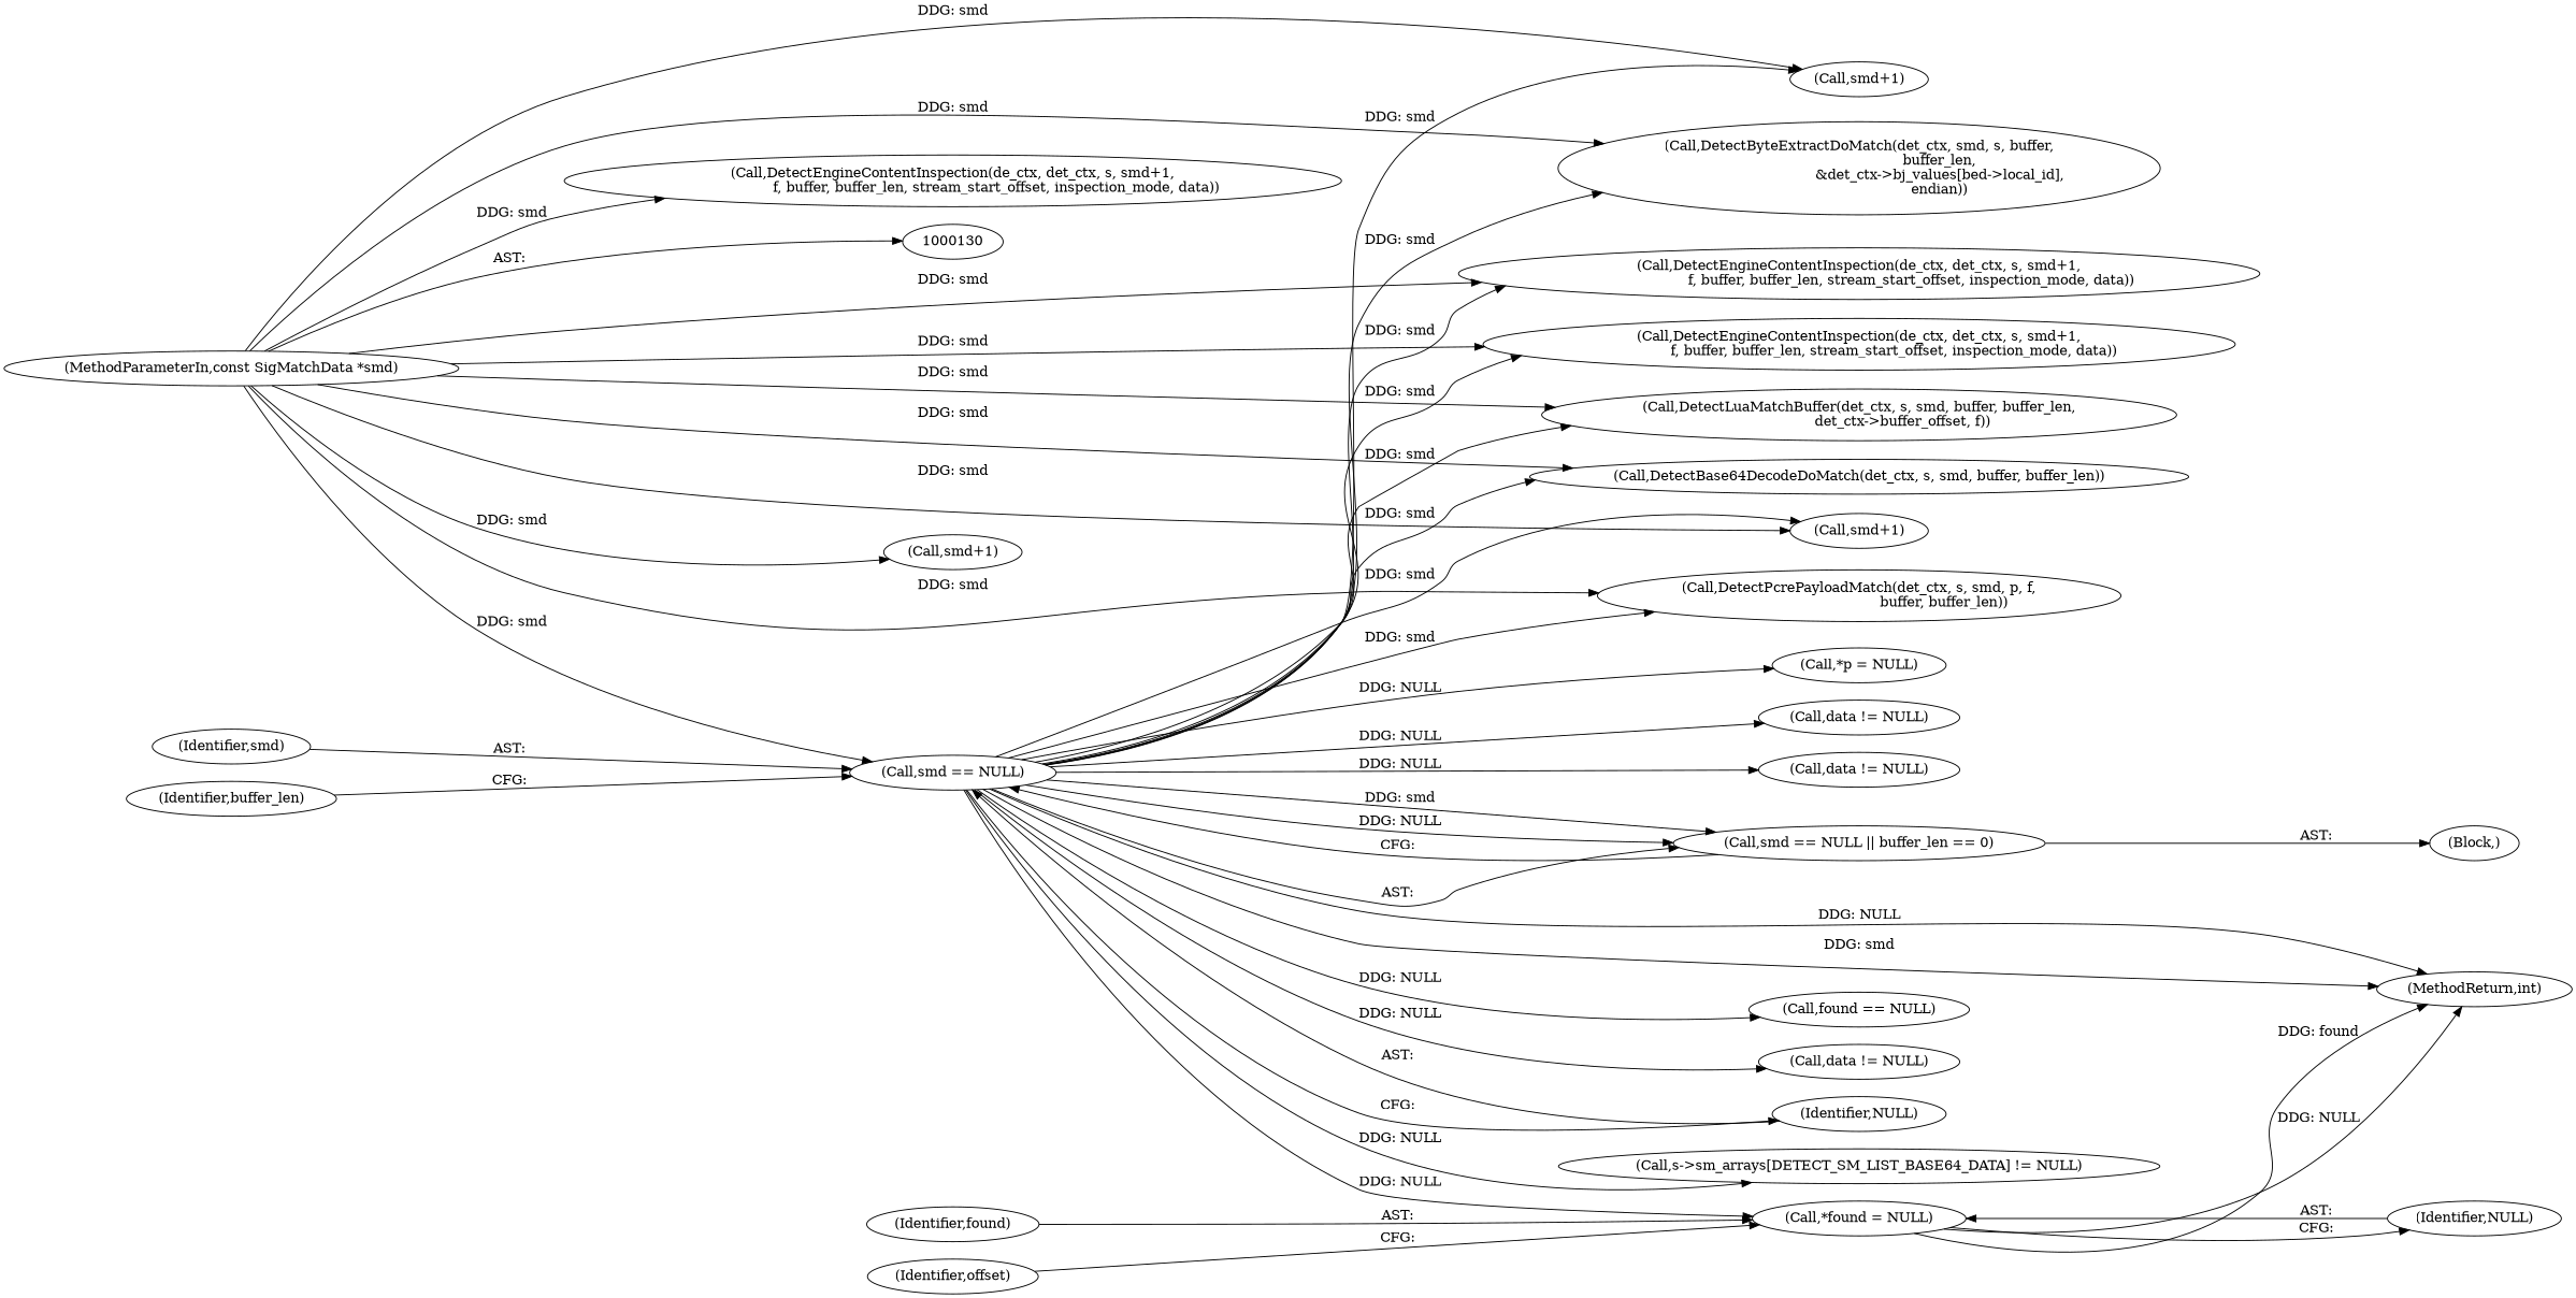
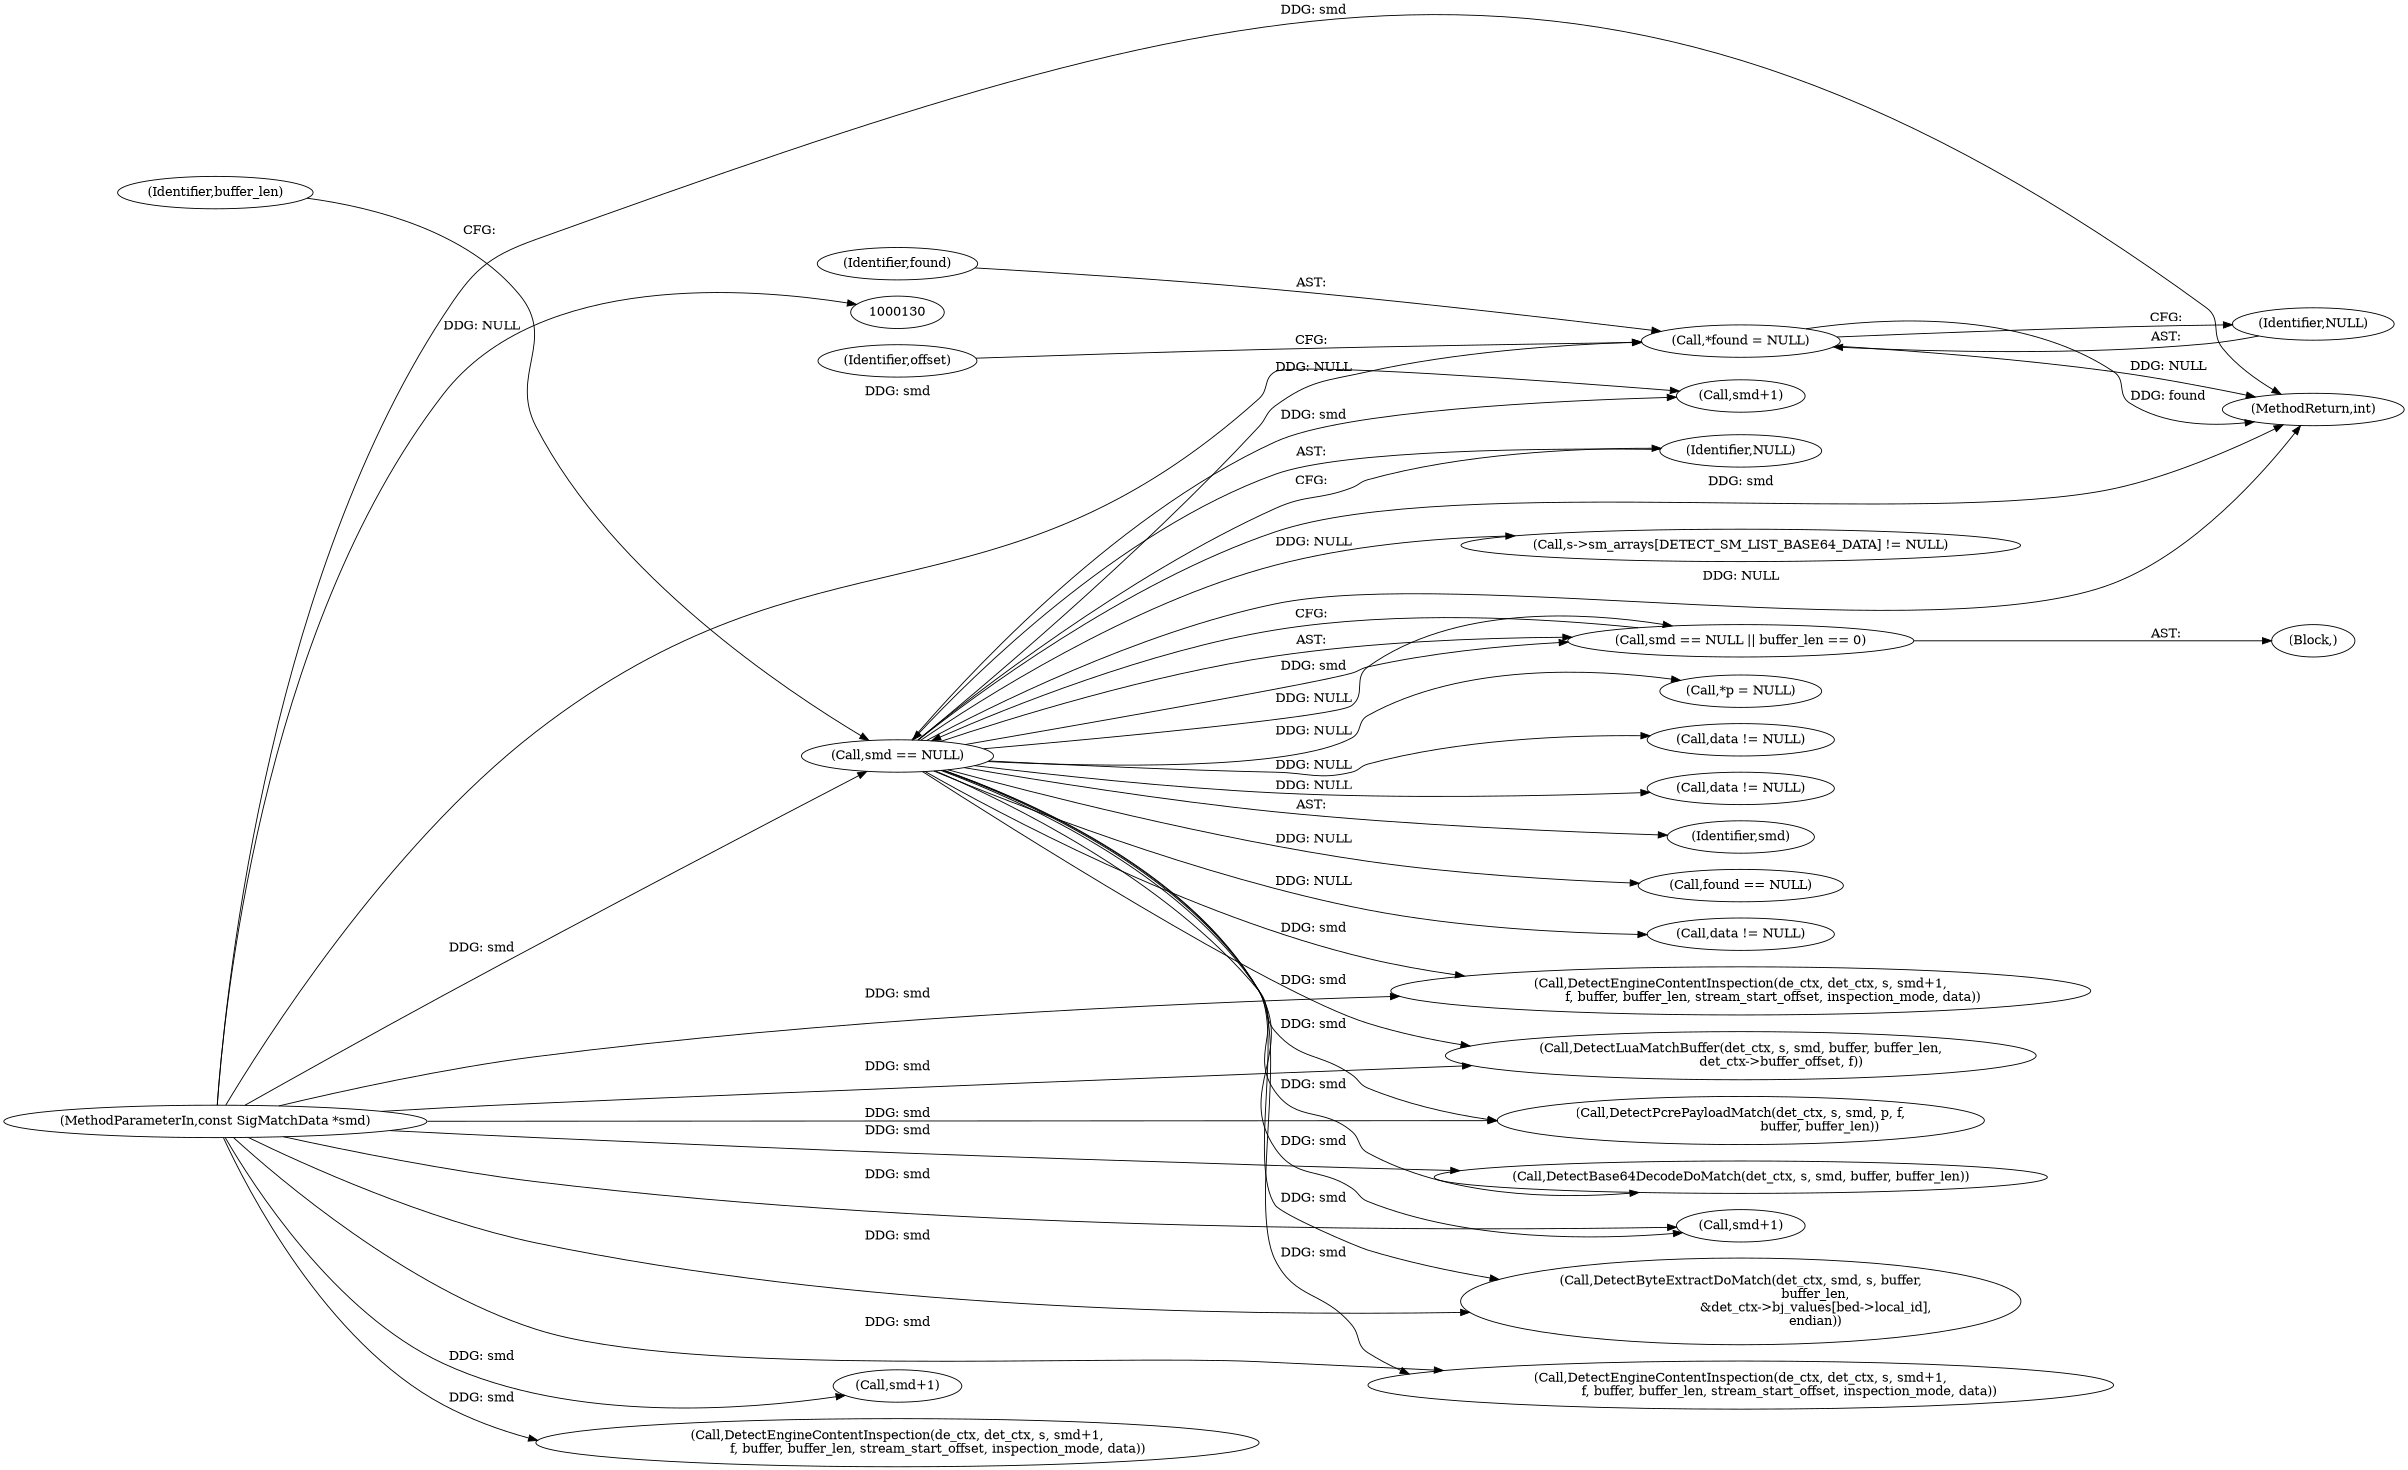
  digraph {
    rankdir=LR
    n1 [label="(Call,*found = NULL)"]
    n2 [label="(Identifier,NULL)"]
    n3 [label="(MethodReturn,int)"]
    n4 [label="(Block,)"]
    n5 [label="(Call,smd == NULL)"]
    n6 [label="(Call,smd+1)"]
    n7 [label="(Call,found == NULL)"]
    n8 [label="(Call,data != NULL)"]
    n9 [label="(Identifier,NULL)"]
    n10 [label="(Call,DetectEngineContentInspection(de_ctx, det_ctx, s, smd+1,\n                f, buffer, buffer_len, stream_start_offset, inspection_mode, data))"]
    n11 [label="(Call,smd == NULL || buffer_len == 0)"]
    n12 [label="(Call,s->sm_arrays[DETECT_SM_LIST_BASE64_DATA] != NULL)"]
    n13 [label="(Call,*p = NULL)"]
    n14 [label="(Call,DetectLuaMatchBuffer(det_ctx, s, smd, buffer, buffer_len,\n                    det_ctx->buffer_offset, f))"]
    n15 [label="(Call,DetectPcrePayloadMatch(det_ctx, s, smd, p, f,\n                                       buffer, buffer_len))"]
    n16 [label="(Call,DetectBase64DecodeDoMatch(det_ctx, s, smd, buffer, buffer_len))"]
    n17 [label="(Call,smd+1)"]
    n18 [label="(Call,data != NULL)"]
    n19 [label="(Call,data != NULL)"]
    n20 [label="(Call,DetectByteExtractDoMatch(det_ctx, smd, s, buffer,\n                                     buffer_len,\n                                     &det_ctx->bj_values[bed->local_id],\n                                     endian))"]
    n21 [label="(Call,DetectEngineContentInspection(de_ctx, det_ctx, s, smd+1,\n                        f, buffer, buffer_len, stream_start_offset, inspection_mode, data))"]
    n22 [label="(MethodParameterIn,const SigMatchData *smd)"]
    n23 [label="(Call,smd+1)"]
    n24 [label="(Call,DetectEngineContentInspection(de_ctx, det_ctx, s, smd+1,\n                    f, buffer, buffer_len, stream_start_offset, inspection_mode, data))"]
    1000130
    n26 [label="(Identifier,smd)"]
    n27 [label="(Identifier,found)"]
    n28 [label="(Identifier,buffer_len)"]
    n29 [label="(Identifier,offset)"]
    n1 -> n2 [label="CFG: "]
    n1 -> n3 [label="DDG: NULL"]
    n1 -> n3 [label="DDG: found"]
    n2 -> n1 [label="AST: "]
    n5 -> n1 [label="DDG: NULL"]
    n5 -> n3 [label="DDG: smd"]
    n5 -> n3 [label="DDG: NULL"]
    n5 -> n6 [label="DDG: smd"]
    n5 -> n7 [label="DDG: NULL"]
    n5 -> n8 [label="DDG: NULL"]
    n5 -> n9 [label="CFG: "]
    n5 -> n10 [label="DDG: smd"]
    n5 -> n11 [label="AST: "]
    n5 -> n11 [label="DDG: smd"]
    n5 -> n11 [label="DDG: NULL"]
    n5 -> n12 [label="DDG: NULL"]
    n5 -> n13 [label="DDG: NULL"]
    n5 -> n14 [label="DDG: smd"]
    n5 -> n15 [label="DDG: smd"]
    n5 -> n16 [label="DDG: smd"]
    n5 -> n17 [label="DDG: smd"]
    n5 -> n18 [label="DDG: NULL"]
    n5 -> n19 [label="DDG: NULL"]
    n5 -> n20 [label="DDG: smd"]
    n5 -> n21 [label="DDG: smd"]
    n9 -> n5 [label="AST: "]
    n11 -> n4 [label="AST: "]
    n11 -> n5 [label="CFG: "]
+   n22 -> n3 [label="DDG: smd"]
    n22 -> n5 [label="DDG: smd"]
    n22 -> n6 [label="DDG: smd"]
    n22 -> n10 [label="DDG: smd"]
    n22 -> n14 [label="DDG: smd"]
    n22 -> n15 [label="DDG: smd"]
    n22 -> n16 [label="DDG: smd"]
    n22 -> n17 [label="DDG: smd"]
    n22 -> n20 [label="DDG: smd"]
    n22 -> n21 [label="DDG: smd"]
    n22 -> n23 [label="DDG: smd"]
    n22 -> n24 [label="DDG: smd"]
-   n22 -> 1000130 [label="AST: "]
-   n26 -> n5 [label="AST: "]
+   n22 -> 1000130 [label="DDG: NULL"]
+   n5 -> n26 [label="AST: "]
    n27 -> n1 [label="AST: "]
    n28 -> n5 [label="CFG: "]
    n29 -> n1 [label="CFG: "]
  }
